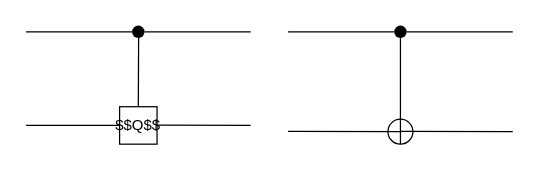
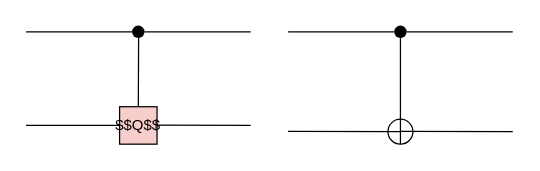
  <mxCell id="0" />
  <mxCell id="1" parent="0" />
  <mxCell id="2" value="" style="ellipse;whiteSpace=wrap;html=1;aspect=fixed;" vertex="1" parent="1"><mxGeometry x="310" y="95" width="20" height="20" as="geometry" /></mxCell>
  <mxCell id="3" value="" style="endArrow=none;html=1;rounded=0;entryX=0;entryY=0.5;entryDx=0;entryDy=0;" parent="1" target="14" edge="1"><mxGeometry width="50" height="50" relative="1" as="geometry"><mxPoint x="230" y="25" as="sourcePoint" /><mxPoint x="310" y="25" as="targetPoint" /></mxGeometry></mxCell>
  <mxCell id="4" value="" style="endArrow=none;html=1;rounded=0;exitX=1;exitY=0.5;exitDx=0;exitDy=0;" parent="1" source="14" edge="1"><mxGeometry width="50" height="50" relative="1" as="geometry"><mxPoint x="330" y="25" as="sourcePoint" /><mxPoint x="410" y="25" as="targetPoint" /></mxGeometry></mxCell>
  <mxCell id="5" value="" style="endArrow=none;html=1;rounded=0;entryX=0.5;entryY=1;entryDx=0;entryDy=0;exitX=0.5;exitY=1;exitDx=0;exitDy=0;" parent="1" target="14" edge="1" source="2"><mxGeometry width="50" height="50" relative="1" as="geometry"><mxPoint x="320" y="105" as="sourcePoint" /><mxPoint x="320" y="35" as="targetPoint" /></mxGeometry></mxCell>
  <mxCell id="6" value="" style="endArrow=none;html=1;rounded=0;" parent="1" edge="1"><mxGeometry width="50" height="50" relative="1" as="geometry"><mxPoint x="230" y="104.72" as="sourcePoint" /><mxPoint x="320" y="105" as="targetPoint" /></mxGeometry></mxCell>
  <mxCell id="7" value="" style="endArrow=none;html=1;rounded=0;" parent="1" edge="1"><mxGeometry width="50" height="50" relative="1" as="geometry"><mxPoint x="320" y="104.72" as="sourcePoint" /><mxPoint x="410" y="105" as="targetPoint" /></mxGeometry></mxCell>
  <mxCell id="8" value="" style="endArrow=none;html=1;rounded=0;entryX=0;entryY=0.5;entryDx=0;entryDy=0;" parent="1" target="15" edge="1"><mxGeometry width="50" height="50" relative="1" as="geometry"><mxPoint x="20" y="25" as="sourcePoint" /><mxPoint x="100" y="25" as="targetPoint" /></mxGeometry></mxCell>
  <mxCell id="9" value="" style="endArrow=none;html=1;rounded=0;exitX=1;exitY=0.5;exitDx=0;exitDy=0;" parent="1" source="15" edge="1"><mxGeometry width="50" height="50" relative="1" as="geometry"><mxPoint x="120" y="25" as="sourcePoint" /><mxPoint x="200" y="25" as="targetPoint" /></mxGeometry></mxCell>
  <mxCell id="10" value="" style="endArrow=none;html=1;rounded=0;entryX=0.524;entryY=0.946;entryDx=0;entryDy=0;entryPerimeter=0;" parent="1" target="15" edge="1"><mxGeometry width="50" height="50" relative="1" as="geometry"><mxPoint x="110" y="85" as="sourcePoint" /><mxPoint x="110" y="35" as="targetPoint" /></mxGeometry></mxCell>
  <mxCell id="11" value="" style="endArrow=none;html=1;rounded=0;" parent="1" edge="1"><mxGeometry width="50" height="50" relative="1" as="geometry"><mxPoint x="20" y="100" as="sourcePoint" /><mxPoint x="100" y="100" as="targetPoint" /></mxGeometry></mxCell>
  <mxCell id="12" value="" style="endArrow=none;html=1;rounded=0;" parent="1" edge="1"><mxGeometry width="50" height="50" relative="1" as="geometry"><mxPoint x="125" y="99.72" as="sourcePoint" /><mxPoint x="200" y="100" as="targetPoint" /></mxGeometry></mxCell>
- <mxCell id="13" value="$$Q$$" style="whiteSpace=wrap;html=1;aspect=fixed;" parent="1" vertex="1"><mxGeometry x="95" y="85" width="30" height="30" as="geometry" /></mxCell>
+ <mxCell id="13" value="$$Q$$" style="whiteSpace=wrap;html=1;aspect=fixed;fillColor=#f8cecc;" parent="1" vertex="1"><mxGeometry x="95" y="85" width="30" height="30" as="geometry" /></mxCell>
  <mxCell id="14" value="" style="shape=ellipse;fillColor=#000000;strokeColor=none;html=1;sketch=0;" vertex="1" parent="1"><mxGeometry x="315" y="20" width="10" height="10" as="geometry" /></mxCell>
  <mxCell id="15" value="" style="shape=ellipse;fillColor=#000000;strokeColor=none;html=1;sketch=0;" vertex="1" parent="1"><mxGeometry x="105" y="20" width="10" height="10" as="geometry" /></mxCell>
